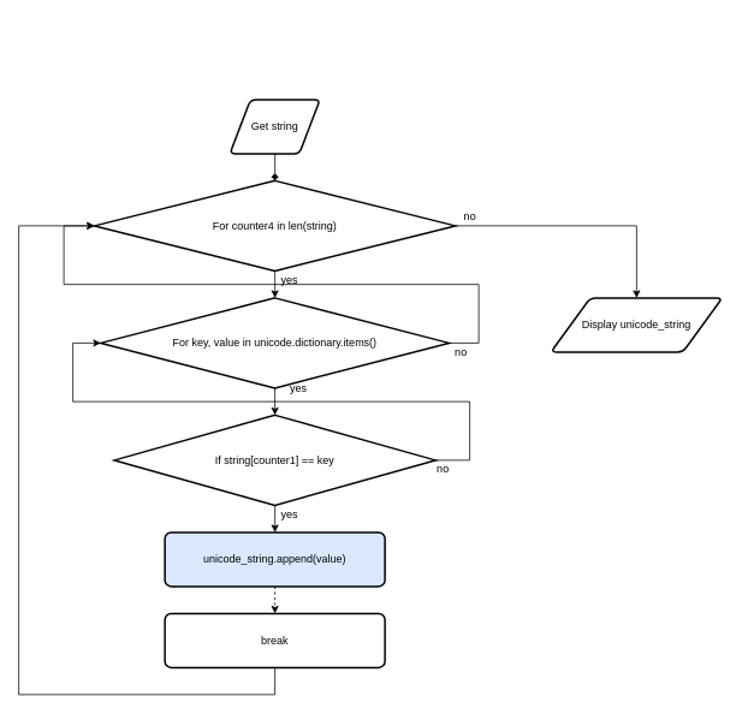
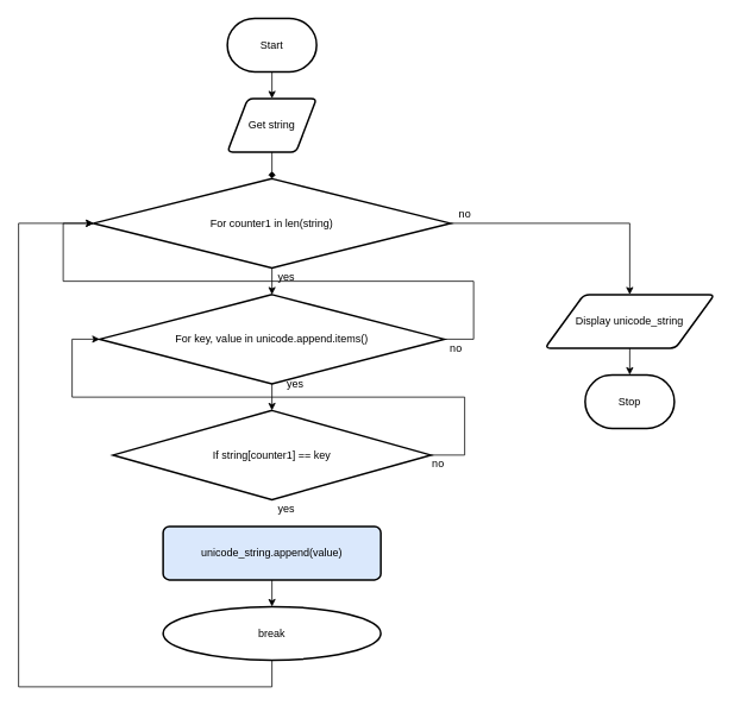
  <mxCell id="0" />
  <mxCell id="1" parent="0" />
+ <mxCell id="2" value="" style="edgeStyle=none;html=1;" parent="1" source="3" target="5" edge="1"><mxGeometry relative="1" as="geometry" /></mxCell>
+ <mxCell id="3" value="Start" style="strokeWidth=2;html=1;shape=mxgraph.flowchart.terminator;whiteSpace=wrap;" parent="1" vertex="1"><mxGeometry x="254" y="20" width="100" height="60" as="geometry" /></mxCell>
  <mxCell id="4" value="" style="edgeStyle=none;html=1;endArrow=diamond;" edge="1" parent="1" source="5" target="13"><mxGeometry relative="1" as="geometry" /></mxCell>
  <mxCell id="5" value="Get string" style="shape=parallelogram;html=1;strokeWidth=2;perimeter=parallelogramPerimeter;whiteSpace=wrap;rounded=1;arcSize=12;size=0.23;" parent="1" vertex="1"><mxGeometry x="254" y="110" width="100" height="60" as="geometry" /></mxCell>
- <mxCell id="6" value="" style="edgeStyle=none;html=1;dashed=1;" edge="1" parent="1" source="7" target="21"><mxGeometry relative="1" as="geometry" /></mxCell>
+ <mxCell id="6" value="" style="edgeStyle=none;html=1;" edge="1" parent="1" source="7" target="21"><mxGeometry relative="1" as="geometry" /></mxCell>
  <mxCell id="7" value="unicode_string.append(value)" style="rounded=1;whiteSpace=wrap;html=1;absoluteArcSize=1;arcSize=14;strokeWidth=2;fillColor=#dae8fc;" parent="1" vertex="1"><mxGeometry x="182" y="590" width="244" height="60" as="geometry" /></mxCell>
+ <mxCell id="8" value="" style="edgeStyle=none;html=1;" parent="1" source="9" target="10" edge="1"><mxGeometry relative="1" as="geometry" /></mxCell>
  <mxCell id="9" value="Display unicode_string" style="shape=parallelogram;html=1;strokeWidth=2;perimeter=parallelogramPerimeter;whiteSpace=wrap;rounded=1;arcSize=12;size=0.23;" parent="1" vertex="1"><mxGeometry x="610" y="330" width="190" height="60" as="geometry" /></mxCell>
+ <mxCell id="10" value="Stop" style="strokeWidth=2;html=1;shape=mxgraph.flowchart.terminator;whiteSpace=wrap;" parent="1" vertex="1"><mxGeometry x="655" y="420" width="100" height="60" as="geometry" /></mxCell>
  <mxCell id="11" value="" style="edgeStyle=none;html=1;" edge="1" parent="1" source="13" target="16"><mxGeometry relative="1" as="geometry" /></mxCell>
  <mxCell id="12" style="edgeStyle=orthogonalEdgeStyle;rounded=0;html=1;entryX=0.5;entryY=0;entryDx=0;entryDy=0;" edge="1" parent="1" source="13" target="9"><mxGeometry relative="1" as="geometry" /></mxCell>
- <mxCell id="13" value="For counter4 in len(string)" style="strokeWidth=2;html=1;shape=mxgraph.flowchart.decision;whiteSpace=wrap;" vertex="1" parent="1"><mxGeometry x="104" y="200" width="400" height="100" as="geometry" /></mxCell>
+ <mxCell id="13" value="For counter1 in len(string)" style="strokeWidth=2;html=1;shape=mxgraph.flowchart.decision;whiteSpace=wrap;" vertex="1" parent="1"><mxGeometry x="104" y="200" width="400" height="100" as="geometry" /></mxCell>
  <mxCell id="14" value="" style="edgeStyle=none;html=1;" edge="1" parent="1" source="16" target="19"><mxGeometry relative="1" as="geometry" /></mxCell>
  <mxCell id="15" style="edgeStyle=orthogonalEdgeStyle;rounded=0;html=1;entryX=0;entryY=0.5;entryDx=0;entryDy=0;entryPerimeter=0;" edge="1" parent="1" source="16" target="13"><mxGeometry relative="1" as="geometry"><Array as="points"><mxPoint x="530" y="380" /><mxPoint x="530" y="315" /><mxPoint x="70" y="315" /><mxPoint x="70" y="250" /></Array></mxGeometry></mxCell>
- <mxCell id="16" value="For key, value in unicode.dictionary.items()" style="strokeWidth=2;html=1;shape=mxgraph.flowchart.decision;whiteSpace=wrap;" vertex="1" parent="1"><mxGeometry x="111" y="330" width="386" height="100" as="geometry" /></mxCell>
- <mxCell id="17" value="" style="edgeStyle=none;html=1;" edge="1" parent="1" source="19" target="7"><mxGeometry relative="1" as="geometry" /></mxCell>
+ <mxCell id="16" value="For key, value in unicode.append.items()" style="strokeWidth=2;html=1;shape=mxgraph.flowchart.decision;whiteSpace=wrap;" vertex="1" parent="1"><mxGeometry x="111" y="330" width="386" height="100" as="geometry" /></mxCell>
  <mxCell id="18" style="edgeStyle=orthogonalEdgeStyle;rounded=0;html=1;entryX=0;entryY=0.5;entryDx=0;entryDy=0;entryPerimeter=0;" edge="1" parent="1" source="19" target="16"><mxGeometry relative="1" as="geometry"><Array as="points"><mxPoint x="520" y="510" /><mxPoint x="520" y="445" /><mxPoint x="80" y="445" /><mxPoint x="80" y="380" /></Array></mxGeometry></mxCell>
  <mxCell id="19" value="If string[counter1] == key" style="strokeWidth=2;html=1;shape=mxgraph.flowchart.decision;whiteSpace=wrap;" vertex="1" parent="1"><mxGeometry x="126" y="460" width="356" height="100" as="geometry" /></mxCell>
  <mxCell id="20" style="edgeStyle=orthogonalEdgeStyle;html=1;entryX=0;entryY=0.5;entryDx=0;entryDy=0;entryPerimeter=0;rounded=0;" edge="1" parent="1" source="21" target="13"><mxGeometry relative="1" as="geometry"><Array as="points"><mxPoint x="304" y="770" /><mxPoint x="20" y="770" /><mxPoint x="20" y="250" /></Array></mxGeometry></mxCell>
- <mxCell id="21" value="break" style="rounded=1;whiteSpace=wrap;html=1;absoluteArcSize=1;arcSize=14;strokeWidth=2;" vertex="1" parent="1"><mxGeometry x="182" y="680" width="244" height="60" as="geometry" /></mxCell>
+ <mxCell id="21" value="break" style="ellipse;whiteSpace=wrap;html=1;absoluteArcSize=1;arcSize=14;strokeWidth=2;" vertex="1" parent="1"><mxGeometry x="182" y="680" width="244" height="60" as="geometry" /></mxCell>
  <mxCell id="22" value="yes" style="text;html=1;align=center;verticalAlign=middle;resizable=0;points=[];autosize=1;strokeColor=none;fillColor=none;" vertex="1" parent="1"><mxGeometry x="305" y="560" width="30" height="20" as="geometry" /></mxCell>
  <mxCell id="23" value="no" style="text;html=1;align=center;verticalAlign=middle;resizable=0;points=[];autosize=1;strokeColor=none;fillColor=none;" vertex="1" parent="1"><mxGeometry x="475" y="510" width="30" height="20" as="geometry" /></mxCell>
  <mxCell id="24" value="yes" style="text;html=1;align=center;verticalAlign=middle;resizable=0;points=[];autosize=1;strokeColor=none;fillColor=none;" vertex="1" parent="1"><mxGeometry x="315" y="420" width="30" height="20" as="geometry" /></mxCell>
  <mxCell id="25" value="no" style="text;html=1;align=center;verticalAlign=middle;resizable=0;points=[];autosize=1;strokeColor=none;fillColor=none;" vertex="1" parent="1"><mxGeometry x="495" y="380" width="30" height="20" as="geometry" /></mxCell>
  <mxCell id="26" value="yes" style="text;html=1;align=center;verticalAlign=middle;resizable=0;points=[];autosize=1;strokeColor=none;fillColor=none;" vertex="1" parent="1"><mxGeometry x="305" y="300" width="30" height="20" as="geometry" /></mxCell>
  <mxCell id="27" value="no" style="text;html=1;align=center;verticalAlign=middle;resizable=0;points=[];autosize=1;strokeColor=none;fillColor=none;" vertex="1" parent="1"><mxGeometry x="505" y="230" width="30" height="20" as="geometry" /></mxCell>
